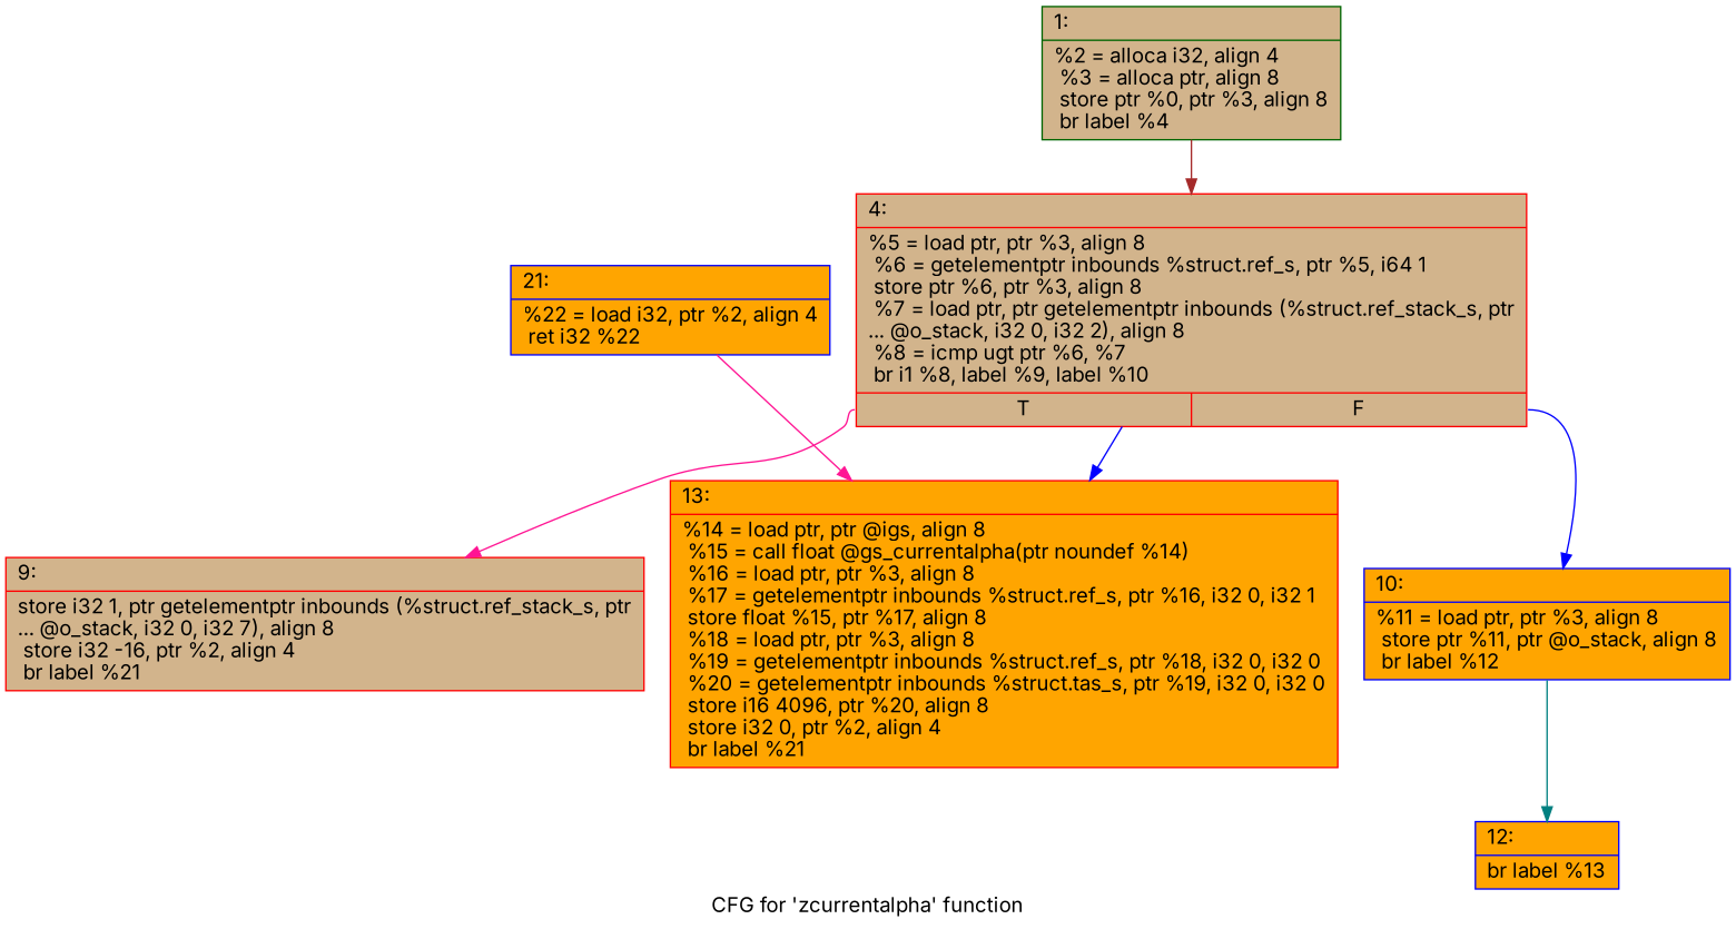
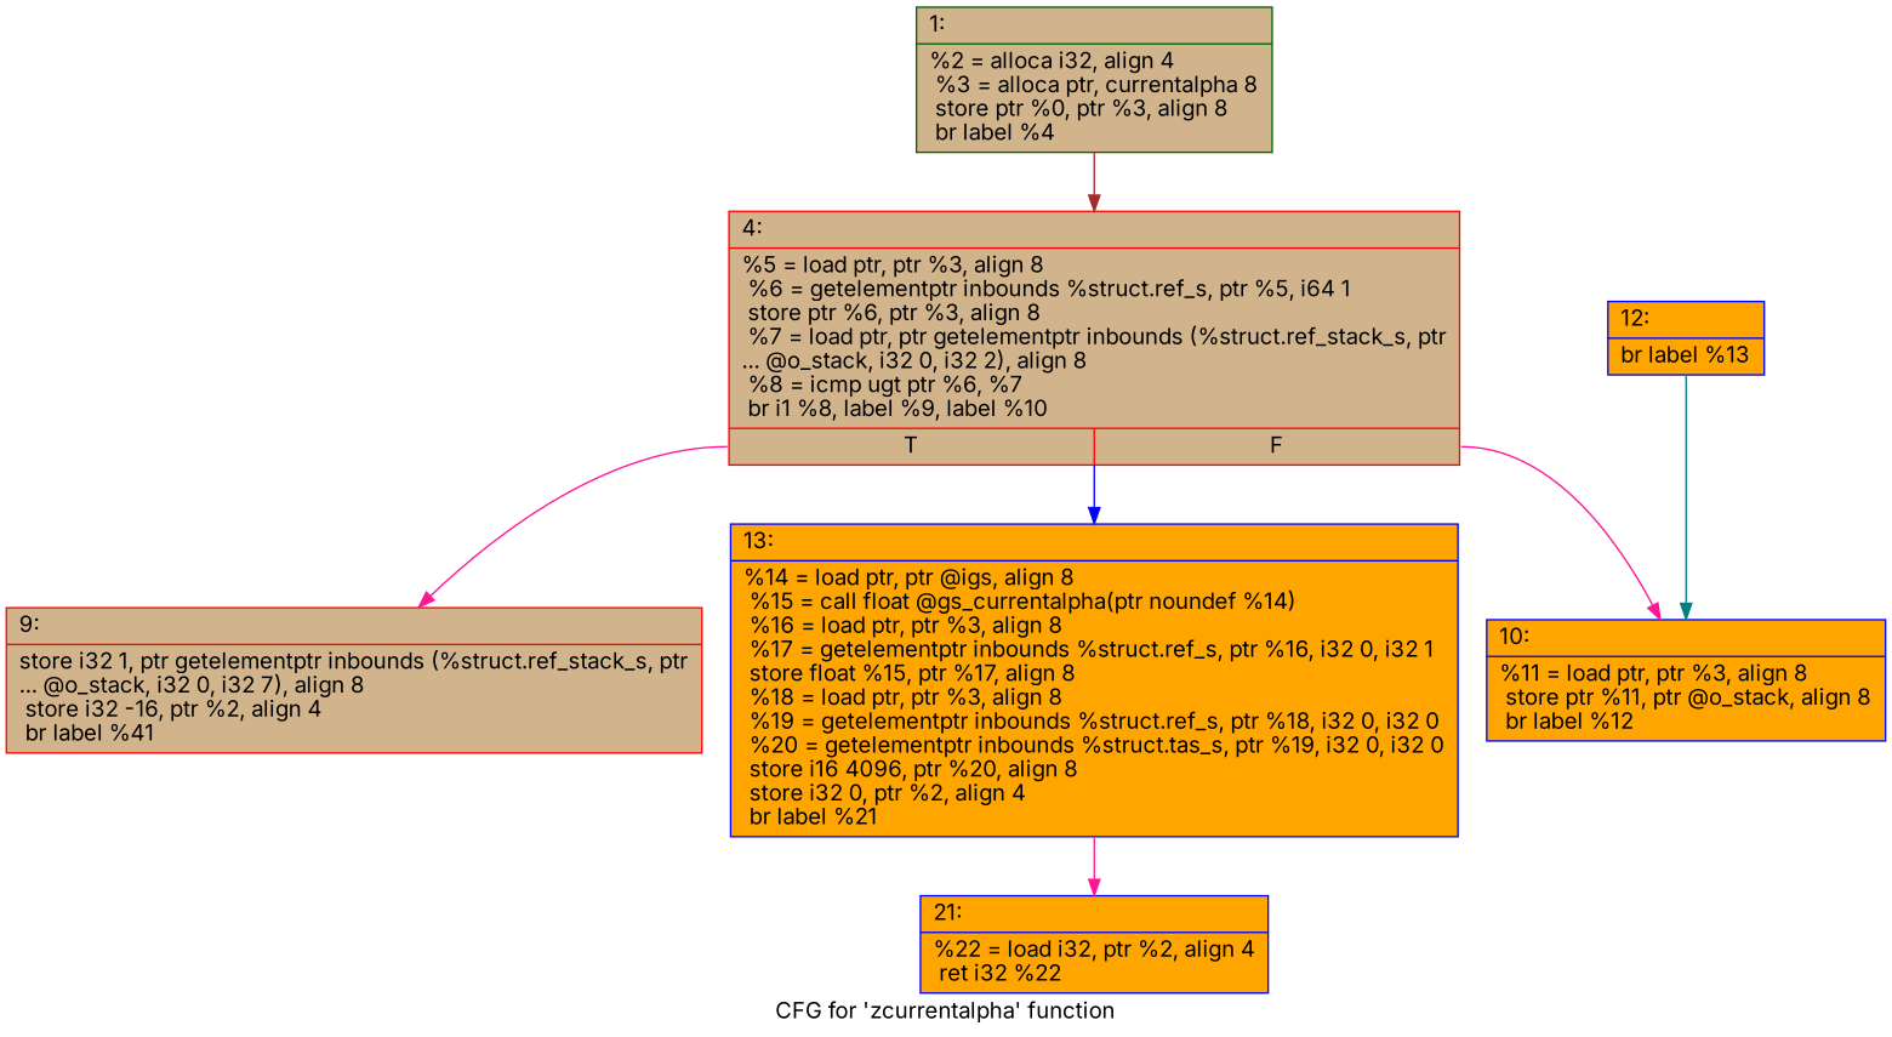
  digraph {
    fontname=Inter
    label="CFG for 'zcurrentalpha' function"
    node [color=blue fillcolor=orange fontname=Inter shape=record style=filled]
    edge [color=deeppink fontname=Inter]
-   n1 [color=darkgreen fillcolor=tan label="{1:\l|  %2 = alloca i32, align 4\l  %3 = alloca ptr, align 8\l  store ptr %0, ptr %3, align 8\l  br label %4\l}"]
+   n1 [color=darkgreen fillcolor=tan label="{1:\l|  %2 = alloca i32, align 4\l  %3 = alloca ptr, currentalpha 8\l  store ptr %0, ptr %3, align 8\l  br label %4\l}"]
    n2 [color=red fillcolor=tan label="{4:\l|  %5 = load ptr, ptr %3, align 8\l  %6 = getelementptr inbounds %struct.ref_s, ptr %5, i64 1\l  store ptr %6, ptr %3, align 8\l  %7 = load ptr, ptr getelementptr inbounds (%struct.ref_stack_s, ptr\l... @o_stack, i32 0, i32 2), align 8\l  %8 = icmp ugt ptr %6, %7\l  br i1 %8, label %9, label %10\l|{<s0>T|<s1>F}}"]
-   n3 [color=red fillcolor=tan label="{9:\l|  store i32 1, ptr getelementptr inbounds (%struct.ref_stack_s, ptr\l... @o_stack, i32 0, i32 7), align 8\l  store i32 -16, ptr %2, align 4\l  br label %21\l}"]
+   n3 [color=red fillcolor=tan label="{9:\l|  store i32 1, ptr getelementptr inbounds (%struct.ref_stack_s, ptr\l... @o_stack, i32 0, i32 7), align 8\l  store i32 -16, ptr %2, align 4\l  br label %41\l}"]
    n4 [label="{10:\l|  %11 = load ptr, ptr %3, align 8\l  store ptr %11, ptr @o_stack, align 8\l  br label %12\l}"]
-   n5 [color=red label="{13:\l|  %14 = load ptr, ptr @igs, align 8\l  %15 = call float @gs_currentalpha(ptr noundef %14)\l  %16 = load ptr, ptr %3, align 8\l  %17 = getelementptr inbounds %struct.ref_s, ptr %16, i32 0, i32 1\l  store float %15, ptr %17, align 8\l  %18 = load ptr, ptr %3, align 8\l  %19 = getelementptr inbounds %struct.ref_s, ptr %18, i32 0, i32 0\l  %20 = getelementptr inbounds %struct.tas_s, ptr %19, i32 0, i32 0\l  store i16 4096, ptr %20, align 8\l  store i32 0, ptr %2, align 4\l  br label %21\l}"]
+   n5 [label="{13:\l|  %14 = load ptr, ptr @igs, align 8\l  %15 = call float @gs_currentalpha(ptr noundef %14)\l  %16 = load ptr, ptr %3, align 8\l  %17 = getelementptr inbounds %struct.ref_s, ptr %16, i32 0, i32 1\l  store float %15, ptr %17, align 8\l  %18 = load ptr, ptr %3, align 8\l  %19 = getelementptr inbounds %struct.ref_s, ptr %18, i32 0, i32 0\l  %20 = getelementptr inbounds %struct.tas_s, ptr %19, i32 0, i32 0\l  store i16 4096, ptr %20, align 8\l  store i32 0, ptr %2, align 4\l  br label %21\l}"]
    n6 [label="{12:\l|  br label %13\l}"]
    n7 [label="{21:\l|  %22 = load i32, ptr %2, align 4\l  ret i32 %22\l}"]
    n1 -> n2 [color=brown]
    n2 -> n3 [tailport=s0]
-   n2 -> n4 [color=blue tailport=s1]
+   n2 -> n4 [tailport=s1]
    n2 -> n5 [color=blue]
-   n4 -> n6 [color=teal]
-   n7 -> n5
+   n6 -> n4 [color=teal]
+   n5 -> n7
  }
